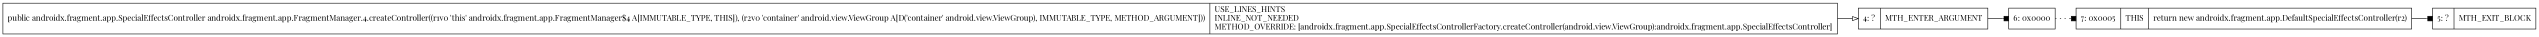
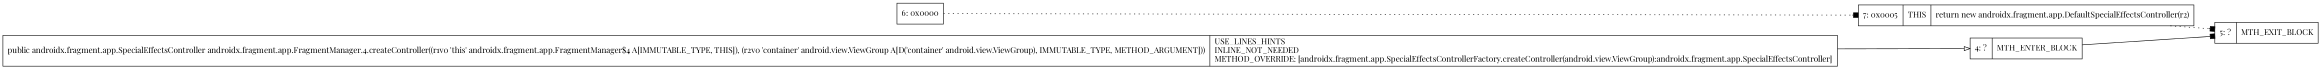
  digraph {
    fontname="Playfair Display"
    rankdir=LR
    node [fontname="Playfair Display" shape=record]
    edge [arrowhead=box fontname="Playfair Display" style=solid]
-   n1 [label="{4\:\ ?|MTH_ENTER_ARGUMENT\l}"]
+   n1 [label="{4\:\ ?|MTH_ENTER_BLOCK\l}"]
    n2 [label="{6\:\ 0x0000}"]
    n3 [label="{7\:\ 0x0005|THIS\l|return new androidx.fragment.app.DefaultSpecialEffectsController(r2)\l}"]
    n4 [label="{5\:\ ?|MTH_EXIT_BLOCK\l}"]
    n5 [label="{public androidx.fragment.app.SpecialEffectsController androidx.fragment.app.FragmentManager.4.createController((r1v0 'this' androidx.fragment.app.FragmentManager$4 A[IMMUTABLE_TYPE, THIS]), (r2v0 'container' android.view.ViewGroup A[D('container' android.view.ViewGroup), IMMUTABLE_TYPE, METHOD_ARGUMENT]))  | USE_LINES_HINTS\lINLINE_NOT_NEEDED\lMETHOD_OVERRIDE: [androidx.fragment.app.SpecialEffectsControllerFactory.createController(android.view.ViewGroup):androidx.fragment.app.SpecialEffectsController]\l}"]
-   n1 -> n2
+   n1 -> n4
    n2 -> n3 [style=dotted]
-   n3 -> n4
+   n3 -> n4 [style=dotted]
    n5 -> n1 [arrowhead=onormal]
  }
